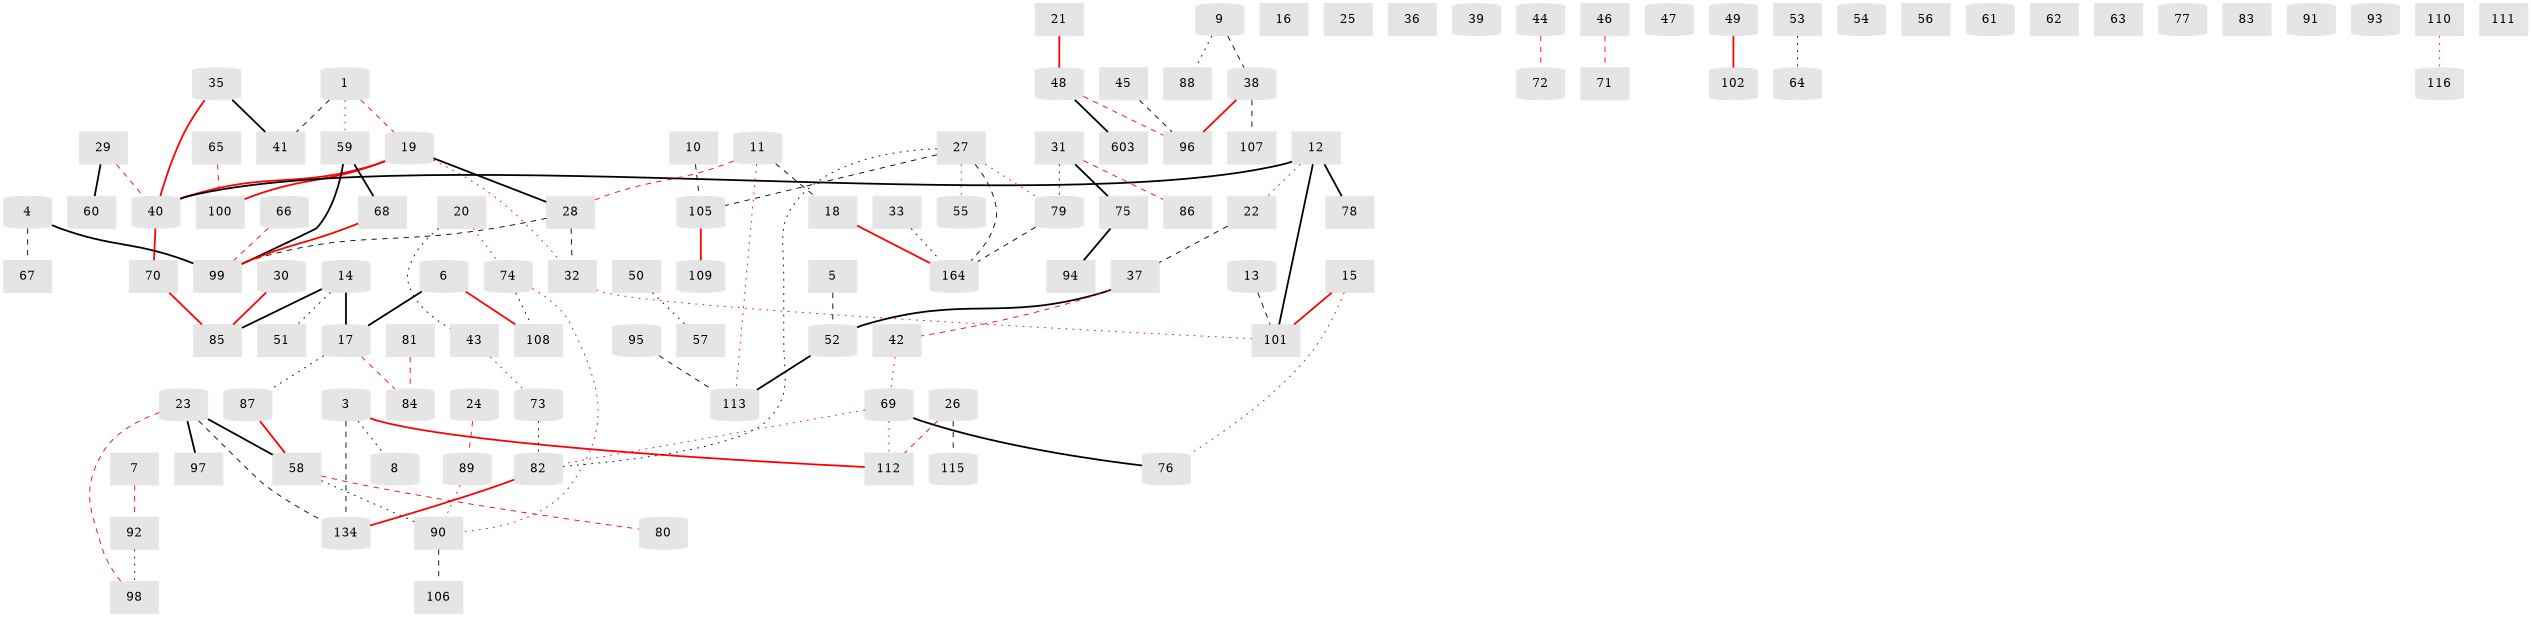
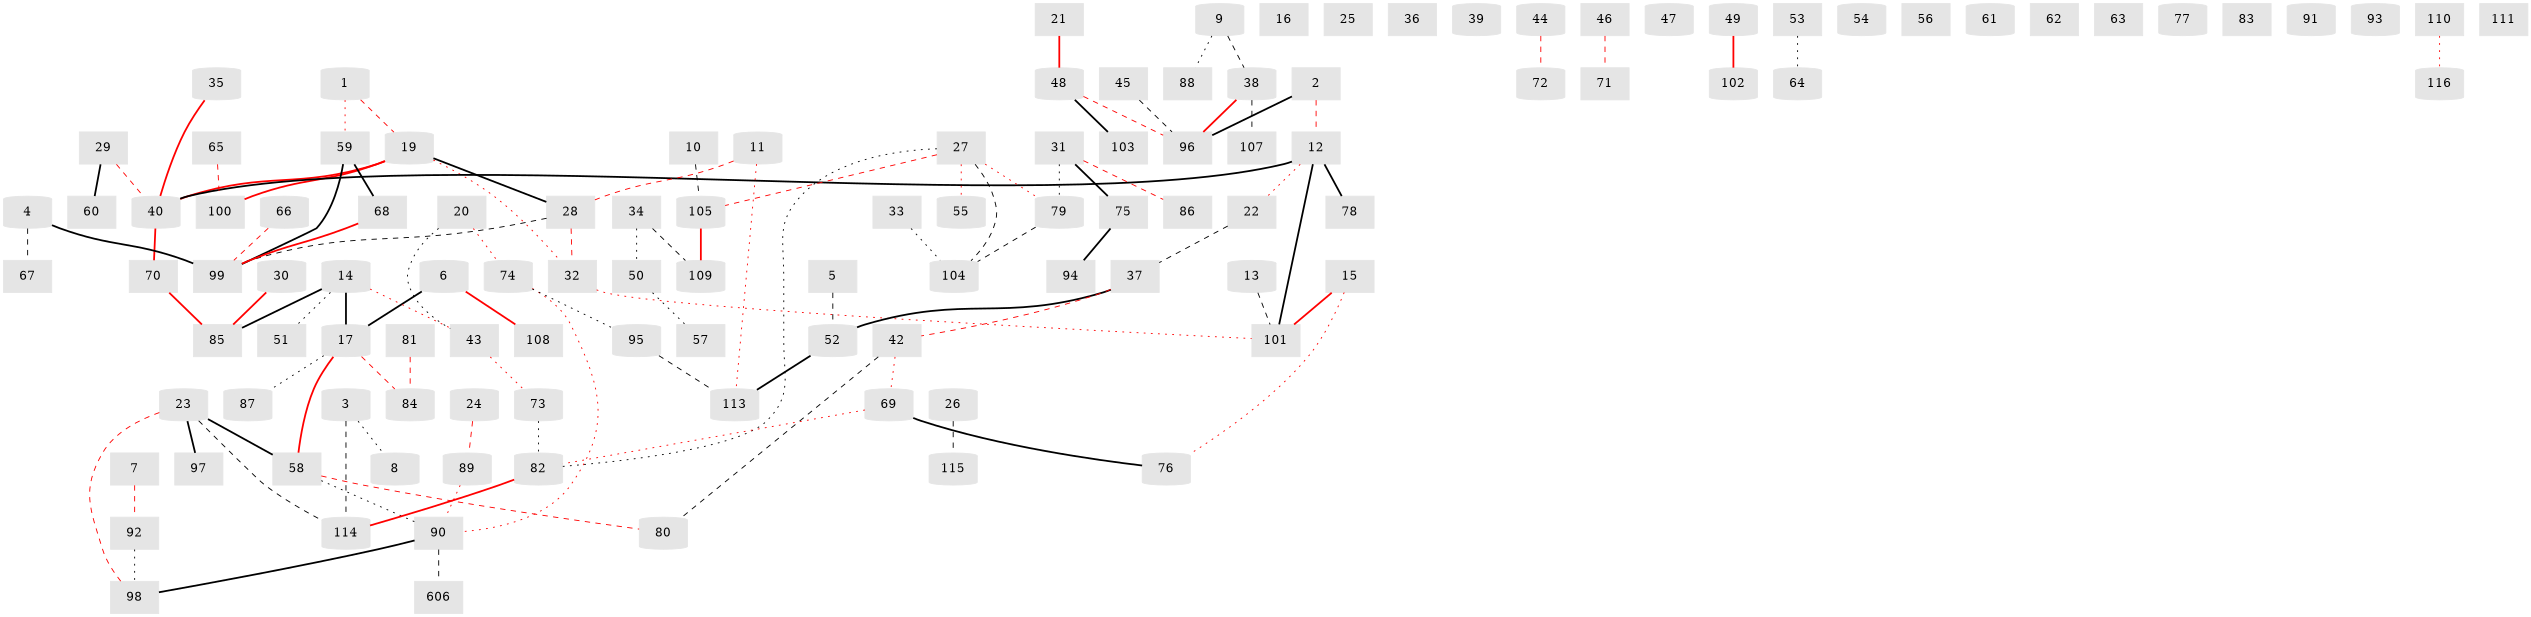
  graph {
    node [color=gray90 shape=box style=filled]
    edge [color=black style=dashed]
    1 [shape=cylinder]
    19 [shape=cylinder]
-   41
    59
    28
    40 [shape=cylinder]
    32
    100
    99
    68
+   2
    12
    96
    22
    78
    101
    3 [shape=cylinder]
    8 [shape=cylinder]
-   112
-   114 [shape=cylinder label=134]
+   114 [shape=cylinder]
    4 [shape=cylinder]
    67
    52 [shape=cylinder]
    5
    113 [shape=cylinder]
    6 [shape=cylinder]
    17 [shape=cylinder]
    108
    58
    84 [shape=cylinder]
    87 [shape=cylinder]
    7
    92
    48 [shape=cylinder]
    21
    98
    9 [shape=cylinder]
    38 [shape=cylinder]
    88
    107
    105 [shape=cylinder]
    10
    109 [shape=cylinder]
    11 [shape=cylinder]
-   18
-   104 [shape=cylinder label=164]
+   104 [shape=cylinder]
    37
    70
    13 [shape=cylinder]
    14 [shape=cylinder]
    43
    51
    85
    73 [shape=cylinder]
    15
    76 [shape=cylinder]
    16
    80 [shape=cylinder]
    90
    20
    74 [shape=cylinder]
-   103 [label=603]
+   103
    42
    23 [shape=cylinder]
    97
    24 [shape=cylinder]
    89 [shape=cylinder]
    25
    26 [shape=cylinder]
    115 [shape=cylinder]
    27
    55 [shape=cylinder]
    79 [shape=cylinder]
    82 [shape=cylinder]
    29
    60
    30 [shape=cylinder]
    31
    75
    86
    94
    33
+   34
    50
    57
    35 [shape=cylinder]
    36
    69 [shape=cylinder]
    39 [shape=cylinder]
    44 [shape=cylinder]
    72 [shape=cylinder]
    45
    46
    71
    47 [shape=cylinder]
    49 [shape=cylinder]
    102 [shape=cylinder]
    64 [shape=cylinder]
    53
    54 [shape=cylinder]
    56
-   106
+   106 [label=606]
    61 [shape=cylinder]
    62
    63
    65
    66 [shape=cylinder]
    77 [shape=cylinder]
    81
    83
    91 [shape=cylinder]
    93 [shape=cylinder]
    95 [shape=cylinder]
    116 [shape=cylinder]
    110
    111
    1 -- 19 [color=red]
-   1 -- 41
    1 -- 59 [color=red style=dotted]
    19 -- 28 [style=bold]
    19 -- 40 [color=red style=bold]
    19 -- 32 [color=red style=dotted]
    19 -- 100 [color=red style=bold]
    59 -- 99 [style=bold]
    59 -- 68 [style=bold]
-   28 -- 32
+   28 -- 32 [color=red]
    28 -- 99
    40 -- 70 [color=red style=bold]
    32 -- 101 [color=red style=dotted]
    68 -- 99 [color=red style=bold]
+   2 -- 12 [color=red]
+   2 -- 96 [style=bold]
    12 -- 40 [style=bold]
    12 -- 22 [color=red style=dotted]
    12 -- 78 [style=bold]
    12 -- 101 [style=bold]
    22 -- 37
    3 -- 8 [style=dotted]
-   3 -- 112 [color=red style=bold]
    3 -- 114
    4 -- 99 [style=bold]
    4 -- 67
    52 -- 113 [style=bold]
    5 -- 52
    6 -- 17 [style=bold]
    6 -- 108 [color=red style=bold]
-   87 -- 58 [color=red style=bold]
+   17 -- 58 [color=red style=bold]
    17 -- 84 [color=red]
    17 -- 87 [style=dotted]
    58 -- 80 [color=red]
    58 -- 90 [style=dotted]
    7 -- 92 [color=red]
    92 -- 98 [style=dotted]
    48 -- 96 [color=red]
    48 -- 103 [style=bold]
    21 -- 48 [color=red style=bold]
    9 -- 38
    9 -- 88 [style=dotted]
    38 -- 96 [color=red style=bold]
    38 -- 107
    105 -- 109 [color=red style=bold]
    10 -- 105
    11 -- 28 [color=red]
    11 -- 113 [color=red style=dotted]
-   11 -- 18
-   18 -- 104 [color=red style=bold]
    37 -- 52 [style=bold]
    37 -- 42 [color=red]
    70 -- 85 [color=red style=bold]
    13 -- 101
    14 -- 17 [style=bold]
+   14 -- 43 [color=red style=dotted]
    14 -- 51 [style=dotted]
    14 -- 85 [style=bold]
    43 -- 73 [color=red style=dotted]
    73 -- 82 [style=dotted]
    15 -- 101 [color=red style=bold]
    15 -- 76 [color=red style=dotted]
+   90 -- 98 [style=bold]
    90 -- 106
    20 -- 43 [style=dotted]
    20 -- 74 [color=red style=dotted]
-   74 -- 108 [style=dotted]
+   74 -- 95 [style=dotted]
    74 -- 90 [color=red style=dotted]
+   42 -- 80
    42 -- 69 [color=red style=dotted]
    23 -- 114
    23 -- 58 [style=bold]
    23 -- 98 [color=red]
    23 -- 97 [style=bold]
    24 -- 89 [color=red]
    89 -- 90 [color=red style=dotted]
-   26 -- 112 [color=red]
    26 -- 115
-   27 -- 105
+   27 -- 105 [color=red]
    27 -- 104
    27 -- 55 [color=red style=dotted]
    27 -- 79 [color=red style=dotted]
    27 -- 82 [style=dotted]
    79 -- 104
    82 -- 114 [color=red style=bold]
    29 -- 40 [color=red]
    29 -- 60 [style=bold]
    30 -- 85 [color=red style=bold]
    31 -- 79 [style=dotted]
    31 -- 75 [style=bold]
    31 -- 86 [color=red]
    75 -- 94 [style=bold]
    33 -- 104 [style=dotted]
+   34 -- 109
+   34 -- 50 [style=dotted]
    50 -- 57 [style=dotted]
-   35 -- 41 [style=bold]
    35 -- 40 [color=red style=bold]
-   69 -- 112 [color=red style=dotted]
    69 -- 76 [style=bold]
    69 -- 82 [color=red style=dotted]
    44 -- 72 [color=red]
    45 -- 96
    46 -- 71 [color=red]
    49 -- 102 [color=red style=bold]
    53 -- 64 [style=dotted]
    65 -- 100 [color=red]
    66 -- 99 [color=red]
    81 -- 84 [color=red]
    95 -- 113
    110 -- 116 [color=red style=dotted]
  }
